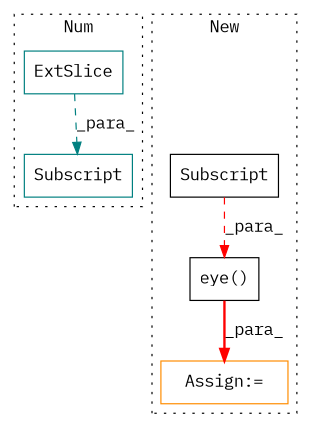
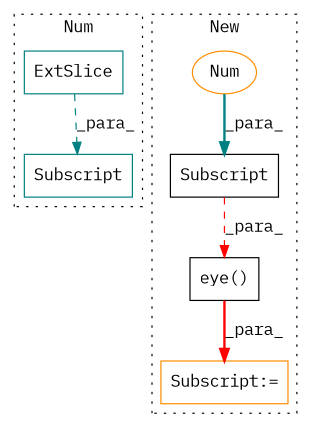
  digraph {
    fontname="IBM Plex Mono"
    node [a=63 color=teal fontname="IBM Plex Mono" shape=box]
    edge [color=teal fontname="IBM Plex Mono" style=dashed]
    n1 [l="13,0" label=Subscript s="4395,0"]
    n2 [a=85 l=4 label=ExtSlice s=4395]
    n3 [a=75 color=black l="8,32" label="eye()" s="3239,3264"]
-   n4 [a=68 color=darkorange l=3 label="Assign:=" s=3130]
+   n4 [a=68 color=darkorange l=3 label="Subscript:=" s=3130]
    n5 [color=black l="17,0" label=Subscript s="3247,0"]
+   n6 [a=76 color=darkorange l=1 label=Num s=3262 shape=ellipse]
    subgraph cluster_1 {
      label=Num
      style=dotted
      n1
      n2
    }
    subgraph cluster_2 {
      label=New
      style=dotted
      n3
      n4
      n5
+     n6
    }
    n2 -> n1 [label=_para_]
    n3 -> n4 [color=red label=_para_ style=bold]
    n5 -> n3 [color=red label=_para_]
+   n6 -> n5 [label=_para_ style=bold]
  }
